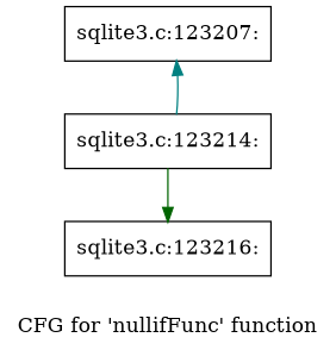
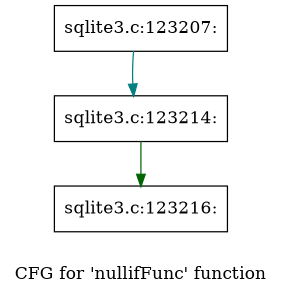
  digraph {
    label="CFG for 'nullifFunc' function"
    node [shape=record]
    n1 [label="{sqlite3.c:123207:}"]
    n2 [label="{sqlite3.c:123214:}"]
    n3 [label="{sqlite3.c:123216:}"]
-   n2 -> n1 [color=teal]
+   n1 -> n2 [color=teal]
    n2 -> n3 [color=darkgreen]
  }
